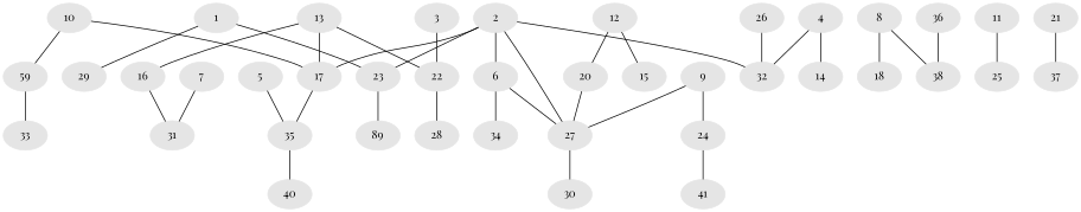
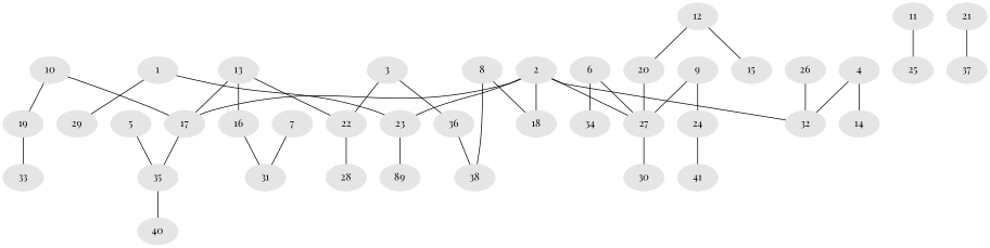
  graph {
    fontname="Playfair Display"
    node [color=gray90 fontname="Playfair Display" style=filled]
    edge [fontname="Playfair Display" weight=1.0]
    1
    29
    23
    2
    17
    18
    27
    32
    35
    n10 [label=89]
    30
    3
    22
    36
    28
    38
    4
    14
    5
    40
    6
    34
    11
    25
    7
    31
    8
    21
    37
    9
    24
    41
    10
-   19 [label=59]
+   19
    33
    12
    15
    20
    13
    16
    26
    1 -- 29
    1 -- 23
    23 -- n10
    2 -- 23
    2 -- 17
-   2 -- 6
+   2 -- 18
    2 -- 27
    2 -- 32
    17 -- 35
    27 -- 30
    35 -- 40
    3 -- 22
+   3 -- 36
    22 -- 28
    36 -- 38
    4 -- 32
    4 -- 14
    5 -- 35
    6 -- 27
    6 -- 34
    11 -- 25
    7 -- 31
    8 -- 18
    8 -- 38
    21 -- 37
    9 -- 27
    9 -- 24
    24 -- 41
    10 -- 17
    10 -- 19
    19 -- 33
    12 -- 15
    12 -- 20
    20 -- 27
    13 -- 17
    13 -- 22
    13 -- 16
    16 -- 31
    26 -- 32
  }
